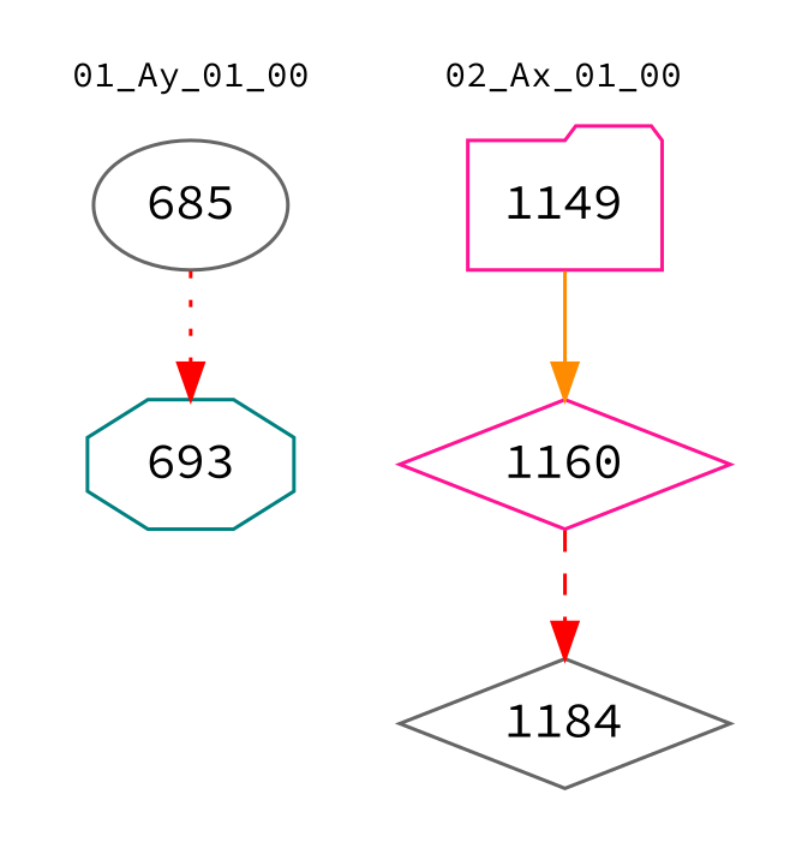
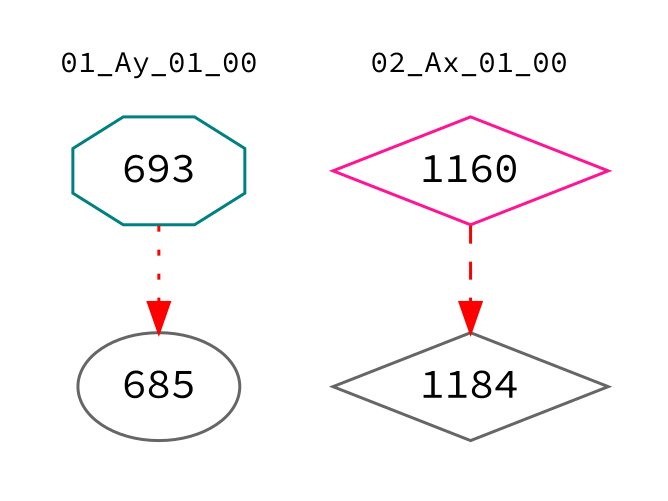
  digraph {
    fontname="Source Code Pro"
    node [color=gray40 fontname="Source Code Pro" shape=diamond]
    edge [color=red fontname="Source Code Pro"]
    n1 [label=685 shape=ellipse]
    n2 [color=teal label=693 shape=octagon]
-   n3 [color=deeppink label=1149 shape=folder]
    n4 [color=deeppink label=1160]
    n5 [label=1184]
    subgraph cluster_1 {
      color=white
      fontsize=10
      label="01_Ay_01_00"
      n1
      n2
    }
    subgraph cluster_2 {
      color=white
      fontsize=10
      label="02_Ax_01_00"
-     n3
      n4
      n5
    }
-   n1 -> n2 [style=dotted]
-   n3 -> n4 [color=darkorange style=solid]
+   n2 -> n1 [style=dotted]
    n4 -> n5 [style=dashed]
  }
